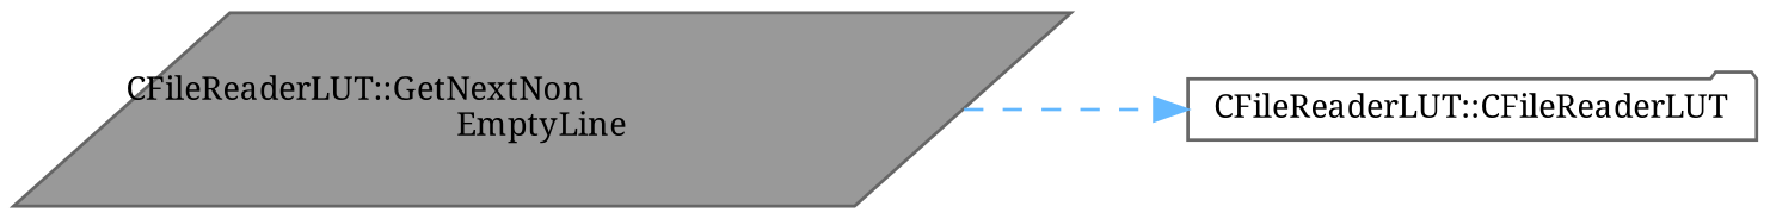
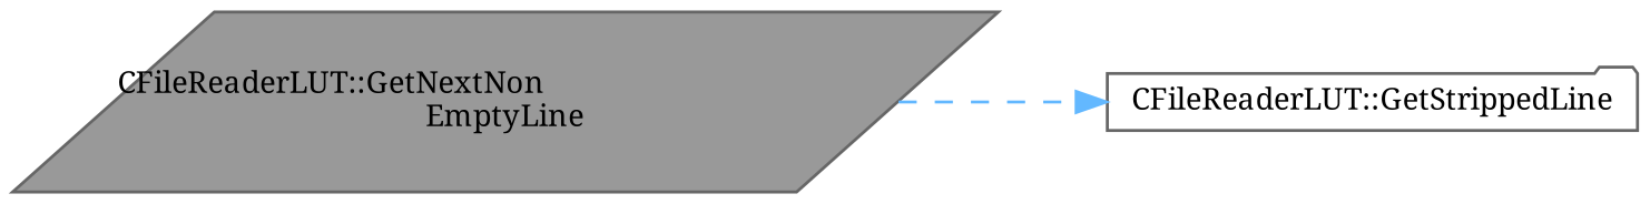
  digraph {
    rankdir=LR
    fontname="Noto Serif"
    node [fontname="Noto Serif" fontsize=10 style=filled]
    n1 [color=gray40 fillcolor=grey60 fontcolor=black height=0.2 label="CFileReaderLUT::GetNextNon\lEmptyLine" shape=parallelogram width=0.4]
-   n2 [color=grey40 fillcolor=white height=0.2 label="CFileReaderLUT::CFileReaderLUT" shape=folder width=0.4]
+   n2 [color=grey40 fillcolor=white height=0.2 label="CFileReaderLUT::GetStrippedLine" shape=folder width=0.4]
    n1 -> n2 [color=steelblue1 fontname="Noto Serif" fontsize=10 labelfontname=Helvetica labelfontsize=10 style=dashed]
  }
